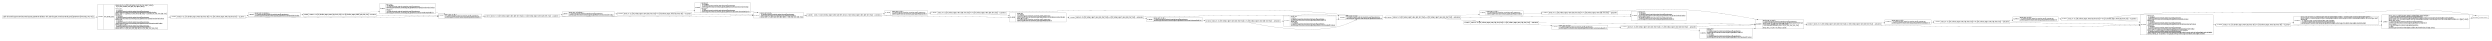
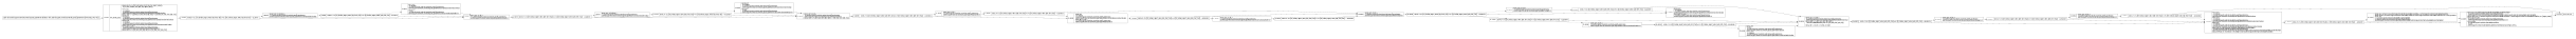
  digraph {
    fontname="Fira Sans"
    rankdir=LR
    node [fontname="Fira Sans" shape=record]
    edge [fontname="Fira Sans"]
    n1 [label="{0\:\ 0x0000|MTH_ENTER_BLOCK\l|0x0000: CONST  (r0 I:?[int, float, boolean, short, byte, char, OBJECT, ARRAY]) = \l  (0 ?[int, float, boolean, short, byte, char, OBJECT, ARRAY])\l \l0x0001: IPUT  \l  (r0 I:boolean)\l  (r5 I:android.support.constraint.ConstraintLayout$LayoutParams)\l android.support.constraint.ConstraintLayout.LayoutParams.isGuideline boolean \l0x0003: CONST  (r1 I:?[boolean, int, float, short, byte, char]) = (1 ?[boolean, int, float, short, byte, char]) \l0x0004: IPUT  \l  (r1 I:boolean)\l  (r5 I:android.support.constraint.ConstraintLayout$LayoutParams)\l android.support.constraint.ConstraintLayout.LayoutParams.horizontalDimensionFixed boolean \l0x0006: IPUT  \l  (r1 I:boolean)\l  (r5 I:android.support.constraint.ConstraintLayout$LayoutParams)\l android.support.constraint.ConstraintLayout.LayoutParams.verticalDimensionFixed boolean \l0x0008: IGET  (r2 I:int) = \l  (r5 I:android.support.constraint.ConstraintLayout$LayoutParams)\l android.support.constraint.ConstraintLayout.LayoutParams.width int \l0x000a: CONST  (r3 I:?[int, float, short, byte, char]) = (\-2 ?[int, float, short, byte, char]) \l}"]
    n2 [label="{1\:\ 0x000b|0x000b: IF  (r2 I:?[int, boolean, OBJECT, ARRAY, byte, short, char]) != (r3 I:?[int, boolean, OBJECT, ARRAY, byte, short, char])  \-\> B:5:0x0015 \l}"]
    n3 [label="{2\:\ 0x000d|0x000d: IGET  (r2 I:boolean) = \l  (r5 I:android.support.constraint.ConstraintLayout$LayoutParams)\l android.support.constraint.ConstraintLayout.LayoutParams.constrainedWidth boolean \l}"]
    n4 [label="{5\:\ 0x0015|2x0015: IGET  (r2 I:int) = \l  (r5 I:android.support.constraint.ConstraintLayout$LayoutParams)\l android.support.constraint.ConstraintLayout.LayoutParams.height int \l}"]
    n5 [label="{3\:\ 0x000f|0x000f: IF  (r2 I:?[int, boolean, OBJECT, ARRAY, byte, short, char]) == (0 ?[int, boolean, OBJECT, ARRAY, byte, short, char])  \-\> B:5:0x0015 \l}"]
    n6 [label="{6\:\ 0x0017|0x0017: IF  (r2 I:?[int, boolean, OBJECT, ARRAY, byte, short, char]) != (r3 I:?[int, boolean, OBJECT, ARRAY, byte, short, char])  \-\> B:10:0x0021 \l}"]
    n7 [label="{4\:\ 0x0011|0x0011: IPUT  \l  (r0 I:boolean)\l  (r5 I:android.support.constraint.ConstraintLayout$LayoutParams)\l android.support.constraint.ConstraintLayout.LayoutParams.horizontalDimensionFixed boolean \l0x0013: IPUT  \l  (r1 I:int)\l  (r5 I:android.support.constraint.ConstraintLayout$LayoutParams)\l android.support.constraint.ConstraintLayout.LayoutParams.matchConstraintDefaultWidth int \l}"]
    n8 [label="{7\:\ 0x0019|0x0019: IGET  (r2 I:boolean) = \l  (r5 I:android.support.constraint.ConstraintLayout$LayoutParams)\l android.support.constraint.ConstraintLayout.LayoutParams.constrainedHeight boolean \l}"]
    n9 [label="{10\:\ 0x0021|0x0021: IGET  (r2 I:int) = \l  (r5 I:android.support.constraint.ConstraintLayout$LayoutParams)\l android.support.constraint.ConstraintLayout.LayoutParams.width int \l0x0023: CONST  (r4 I:?[int, float, short, byte, char]) = (\-1 ?[int, float, short, byte, char]) \l}"]
    n10 [label="{8\:\ 0x001b|0x001b: IF  (r2 I:?[int, boolean, OBJECT, ARRAY, byte, short, char]) == (0 ?[int, boolean, OBJECT, ARRAY, byte, short, char])  \-\> B:10:0x0021 \l}"]
    n11 [label="{11\:\ 0x0024|0x0024: IF  (r2 I:?[int, boolean, OBJECT, ARRAY, byte, short, char]) == (0 ?[int, boolean, OBJECT, ARRAY, byte, short, char])  \-\> B:14:0x002a \l}"]
    n12 [label="{9\:\ 0x001d|0x001d: IPUT  \l  (r0 I:boolean)\l  (r5 I:android.support.constraint.ConstraintLayout$LayoutParams)\l android.support.constraint.ConstraintLayout.LayoutParams.verticalDimensionFixed boolean \l0x001f: IPUT  \l  (r1 I:int)\l  (r5 I:android.support.constraint.ConstraintLayout$LayoutParams)\l android.support.constraint.ConstraintLayout.LayoutParams.matchConstraintDefaultHeight int \l}"]
    n13 [label="{12\:\ 0x0026|0x0026: IGET  (r2 I:int) = \l  (r5 I:android.support.constraint.ConstraintLayout$LayoutParams)\l android.support.constraint.ConstraintLayout.LayoutParams.width int \l}"]
    n14 [label="{14\:\ 0x002a|0x002a: IPUT  \l  (r0 I:boolean)\l  (r5 I:android.support.constraint.ConstraintLayout$LayoutParams)\l android.support.constraint.ConstraintLayout.LayoutParams.horizontalDimensionFixed boolean \l0x002c: IGET  (r2 I:int) = \l  (r5 I:android.support.constraint.ConstraintLayout$LayoutParams)\l android.support.constraint.ConstraintLayout.LayoutParams.width int \l}"]
    n15 [label="{13\:\ 0x0028|0x0028: IF  (r2 I:?[int, boolean, OBJECT, ARRAY, byte, short, char]) != (r4 I:?[int, boolean, OBJECT, ARRAY, byte, short, char])  \-\> B:19:0x0038 \l}"]
    n16 [label="{15\:\ 0x002e|0x002e: IF  (r2 I:?[int, boolean, OBJECT, ARRAY, byte, short, char]) != (0 ?[int, boolean, OBJECT, ARRAY, byte, short, char])  \-\> B:19:0x0038 \l}"]
    n17 [label="{19\:\ 0x0038|0x0038: IGET  (r2 I:int) = \l  (r5 I:android.support.constraint.ConstraintLayout$LayoutParams)\l android.support.constraint.ConstraintLayout.LayoutParams.height int \l}"]
    n18 [label="{20\:\ 0x003a|0x003a: IF  (r2 I:?[int, boolean, OBJECT, ARRAY, byte, short, char]) == (0 ?[int, boolean, OBJECT, ARRAY, byte, short, char])  \-\> B:23:0x0040 \l}"]
    n19 [label="{16\:\ 0x0030|0x0030: IGET  (r2 I:int) = \l  (r5 I:android.support.constraint.ConstraintLayout$LayoutParams)\l android.support.constraint.ConstraintLayout.LayoutParams.matchConstraintDefaultWidth int \l}"]
    n20 [label="{17\:\ 0x0032|0x0032: IF  (r2 I:?[int, boolean, OBJECT, ARRAY, byte, short, char]) != (r1 I:?[int, boolean, OBJECT, ARRAY, byte, short, char])  \-\> B:19:0x0038 \l}"]
-   n21 [label="{18\:\ 0x0034|0x0034: IPUT  \l  (r3 I:int)\l  (r5 I:android.support.constraint.ConstraintLayout$LayoutParams)\l android.support.constraint.ConstraintLayout.LayoutParams.width int \l0x0036: IPUT  \l  (r1 I:boolean)\l  (r5 I:android.support.constraint.ConstraintLayout$LayoutParams)\l android.support.constraint.ConstraintLayout.LayoutParams.constrainedWidth boolean \l}"]
    n22 [label="{21\:\ 0x003c|0x003c: IGET  (r2 I:int) = \l  (r5 I:android.support.constraint.ConstraintLayout$LayoutParams)\l android.support.constraint.ConstraintLayout.LayoutParams.height int \l}"]
    n23 [label="{23\:\ 0x0040|0x0040: IPUT  \l  (r0 I:boolean)\l  (r5 I:android.support.constraint.ConstraintLayout$LayoutParams)\l android.support.constraint.ConstraintLayout.LayoutParams.verticalDimensionFixed boolean \l0x0042: IGET  (r0 I:int) = \l  (r5 I:android.support.constraint.ConstraintLayout$LayoutParams)\l android.support.constraint.ConstraintLayout.LayoutParams.height int \l}"]
    n24 [label="{24\:\ 0x0044|0x0044: IF  (r0 I:?[int, boolean, OBJECT, ARRAY, byte, short, char]) != (0 ?[int, boolean, OBJECT, ARRAY, byte, short, char])  \-\> B:28:0x004e \l}"]
    n25 [label="{22\:\ 0x003e|0x003e: IF  (r2 I:?[int, boolean, OBJECT, ARRAY, byte, short, char]) != (r4 I:?[int, boolean, OBJECT, ARRAY, byte, short, char])  \-\> B:28:0x004e \l}"]
    n26 [label="{28\:\ 0x004e|0x004e: IGET  (r0 I:float) = \l  (r5 I:android.support.constraint.ConstraintLayout$LayoutParams)\l android.support.constraint.ConstraintLayout.LayoutParams.guidePercent float \l0x0050: CONST  (r2 I:?[int, float, short, byte, char]) = \l  (\-1082130432(0xffffffffbf800000, float:\-1.0) ?[int, float, short, byte, char])\l \l0x0052: CMP_L  (r0 I:int) = (r0 I:float), (r2 I:float) \l}"]
    n27 [label="{29\:\ 0x0054|0x0054: IF  (r0 I:?[int, boolean, OBJECT, ARRAY, byte, short, char]) != (0 ?[int, boolean, OBJECT, ARRAY, byte, short, char])  \-\> B:34:0x005e \l}"]
    n28 [label="{25\:\ 0x0046|0x0046: IGET  (r0 I:int) = \l  (r5 I:android.support.constraint.ConstraintLayout$LayoutParams)\l android.support.constraint.ConstraintLayout.LayoutParams.matchConstraintDefaultHeight int \l}"]
    n29 [label="{26\:\ 0x0048|0x0048: IF  (r0 I:?[int, boolean, OBJECT, ARRAY, byte, short, char]) != (r1 I:?[int, boolean, OBJECT, ARRAY, byte, short, char])  \-\> B:28:0x004e \l}"]
    n30 [label="{27\:\ 0x004a|0x004a: IPUT  \l  (r3 I:int)\l  (r5 I:android.support.constraint.ConstraintLayout$LayoutParams)\l android.support.constraint.ConstraintLayout.LayoutParams.height int \l0x004c: IPUT  \l  (r1 I:boolean)\l  (r5 I:android.support.constraint.ConstraintLayout$LayoutParams)\l android.support.constraint.ConstraintLayout.LayoutParams.constrainedHeight boolean \l}"]
    n31 [label="{30\:\ 0x0056|0x0056: IGET  (r0 I:int) = \l  (r5 I:android.support.constraint.ConstraintLayout$LayoutParams)\l android.support.constraint.ConstraintLayout.LayoutParams.guideBegin int \l}"]
    n32 [label="{34\:\ 0x005e|0x005e: IPUT  \l  (r1 I:boolean)\l  (r5 I:android.support.constraint.ConstraintLayout$LayoutParams)\l android.support.constraint.ConstraintLayout.LayoutParams.isGuideline boolean \l0x0060: IPUT  \l  (r1 I:boolean)\l  (r5 I:android.support.constraint.ConstraintLayout$LayoutParams)\l android.support.constraint.ConstraintLayout.LayoutParams.horizontalDimensionFixed boolean \l0x0062: IPUT  \l  (r1 I:boolean)\l  (r5 I:android.support.constraint.ConstraintLayout$LayoutParams)\l android.support.constraint.ConstraintLayout.LayoutParams.verticalDimensionFixed boolean \l0x0064: IGET  (r0 I:android.support.constraint.solver.widgets.ConstraintWidget) = \l  (r5 I:android.support.constraint.ConstraintLayout$LayoutParams)\l android.support.constraint.ConstraintLayout.LayoutParams.widget android.support.constraint.solver.widgets.ConstraintWidget \l0x0066: INSTANCE_OF  (r0 I:boolean) = (r0 I:?[OBJECT, ARRAY]) android.support.constraint.solver.widgets.Guideline \l}"]
    n33 [label="{31\:\ 0x0058|0x0058: IF  (r0 I:?[int, boolean, OBJECT, ARRAY, byte, short, char]) != (r4 I:?[int, boolean, OBJECT, ARRAY, byte, short, char])  \-\> B:34:0x005e \l}"]
    n34 [label="{35\:\ 0x0068|0x0068: IF  (r0 I:?[int, boolean, OBJECT, ARRAY, byte, short, char]) != (0 ?[int, boolean, OBJECT, ARRAY, byte, short, char])  \-\> B:37:0x0071 \l}"]
    n35 [label="{32\:\ 0x005a|0x005a: IGET  (r0 I:int) = \l  (r5 I:android.support.constraint.ConstraintLayout$LayoutParams)\l android.support.constraint.ConstraintLayout.LayoutParams.guideEnd int \l}"]
    n36 [label="{33\:\ 0x005c|0x005c: IF  (r0 I:?[int, boolean, OBJECT, ARRAY, byte, short, char]) == (r4 I:?[int, boolean, OBJECT, ARRAY, byte, short, char])  \-\> B:38:0x007a \l}"]
    n37 [label="{38\:\ 0x007a|0x007a: RETURN   \l}"]
    n38 [label="{36\:\ 0x006a|0x006a: NEW_INSTANCE  (r0 I:android.support.constraint.solver.widgets.Guideline) =  android.support.constraint.solver.widgets.Guideline \l0x006c: INVOKE  (r0 I:android.support.constraint.solver.widgets.Guideline) android.support.constraint.solver.widgets.Guideline.\<init\>():void type: DIRECT \l0x006f: IPUT  \l  (r0 I:android.support.constraint.solver.widgets.ConstraintWidget)\l  (r5 I:android.support.constraint.ConstraintLayout$LayoutParams)\l android.support.constraint.ConstraintLayout.LayoutParams.widget android.support.constraint.solver.widgets.ConstraintWidget \l}"]
    n39 [label="{37\:\ 0x0071|0x0071: IGET  (r0 I:android.support.constraint.solver.widgets.ConstraintWidget) = \l  (r5 I:android.support.constraint.ConstraintLayout$LayoutParams)\l android.support.constraint.ConstraintLayout.LayoutParams.widget android.support.constraint.solver.widgets.ConstraintWidget \l0x0073: CHECK_CAST  (r0 I:android.support.constraint.solver.widgets.Guideline) = (android.support.constraint.solver.widgets.Guideline) (r0 I:?[OBJECT, ARRAY]) \l0x0075: IGET  (r1 I:int) = \l  (r5 I:android.support.constraint.ConstraintLayout$LayoutParams)\l android.support.constraint.ConstraintLayout.LayoutParams.orientation int \l0x0077: INVOKE  \l  (r0 I:android.support.constraint.solver.widgets.Guideline)\l  (r1 I:int)\l android.support.constraint.solver.widgets.Guideline.setOrientation(int):void type: VIRTUAL \l}"]
    n40 [label="{public void android.support.constraint.ConstraintLayout.LayoutParams.validate((r5 'this' I:android.support.constraint.ConstraintLayout$LayoutParams A[IMMUTABLE_TYPE, THIS])) }"]
    n1 -> n2
    n2 -> n3 [style=dashed]
    n2 -> n4
    n3 -> n5
    n4 -> n6
    n5 -> n4
    n5 -> n7 [style=dashed]
    n6 -> n8 [style=dashed]
    n6 -> n9
    n7 -> n4
    n8 -> n10
    n9 -> n11
    n10 -> n9
    n10 -> n12 [style=dashed]
    n11 -> n13 [style=dashed]
    n11 -> n14
    n12 -> n9
    n13 -> n15
    n14 -> n16
    n15 -> n14 [style=dashed]
    n15 -> n17
    n16 -> n17
    n16 -> n19 [style=dashed]
    n17 -> n18
    n18 -> n22 [style=dashed]
    n18 -> n23
    n18 -> n24
    n19 -> n20
    n20 -> n17
-   n20 -> n21 [style=dashed]
-   n21 -> n17
    n22 -> n25
    n24 -> n26
    n24 -> n28 [style=dashed]
    n25 -> n23 [style=dashed]
    n25 -> n26
    n26 -> n27
    n27 -> n31 [style=dashed]
    n27 -> n32
    n28 -> n29
    n29 -> n26
    n29 -> n30 [style=dashed]
    n30 -> n26
    n31 -> n33
    n32 -> n34
    n33 -> n32
    n33 -> n35 [style=dashed]
    n34 -> n38 [style=dashed]
    n34 -> n39
    n35 -> n36
    n36 -> n32 [style=dashed]
    n36 -> n37
    n38 -> n39
    n39 -> n37
    n40 -> n1
  }
